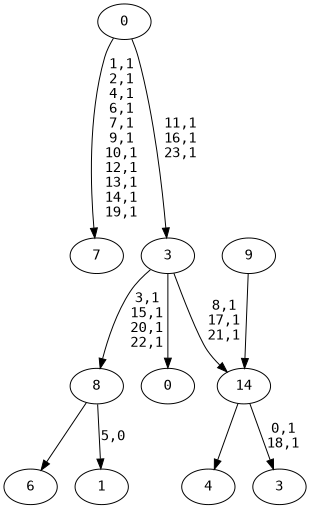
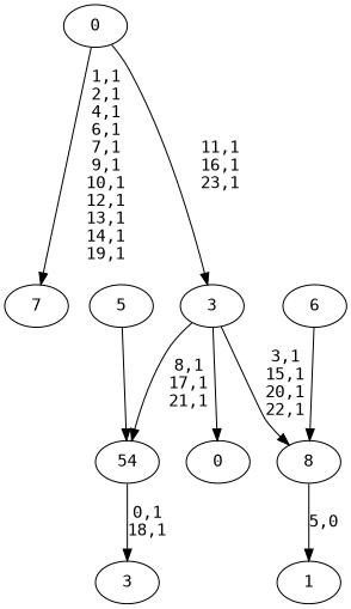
  digraph {
    fontname="DejaVu Sans Mono"
    node [fontname="DejaVu Sans Mono"]
    edge [fontname="DejaVu Sans Mono"]
    n1 [label=7]
    n2 [label=6]
-   n3 [label=9]
-   14
-   n5 [label=4]
+   n3 [label=5]
+   14 [label=54]
    n6 [label=3]
    n7 [label=1]
    8
    n9 [label=0]
    3
    0
    n3 -> 14
-   14 -> n5
    14 -> n6 [label="0,1\n18,1"]
-   8 -> n2
+   n2 -> 8
    8 -> n7 [label="5,0"]
    3 -> 14 [label="8,1\n17,1\n21,1"]
    3 -> 8 [label="3,1\n15,1\n20,1\n22,1"]
    3 -> n9
    0 -> n1 [label="1,1\n2,1\n4,1\n6,1\n7,1\n9,1\n10,1\n12,1\n13,1\n14,1\n19,1"]
    0 -> 3 [label="11,1\n16,1\n23,1"]
  }
